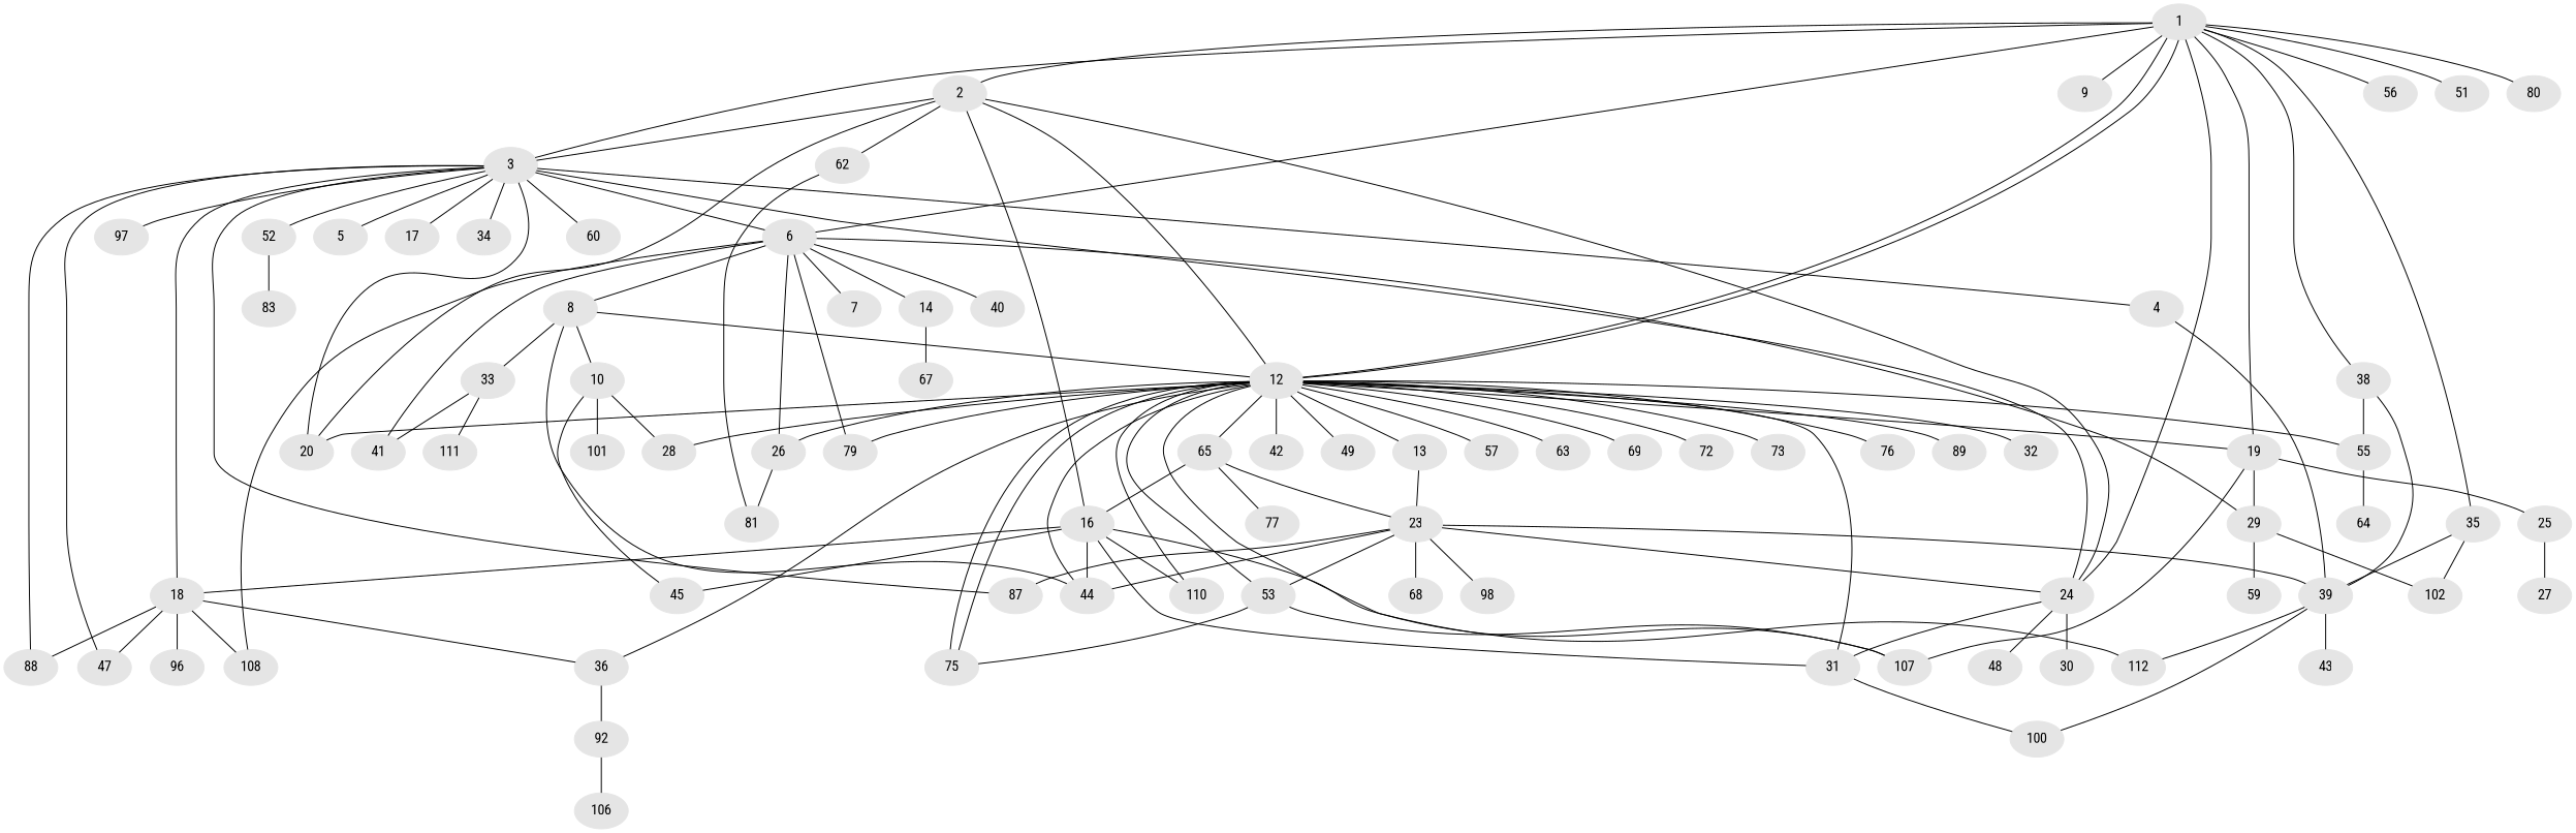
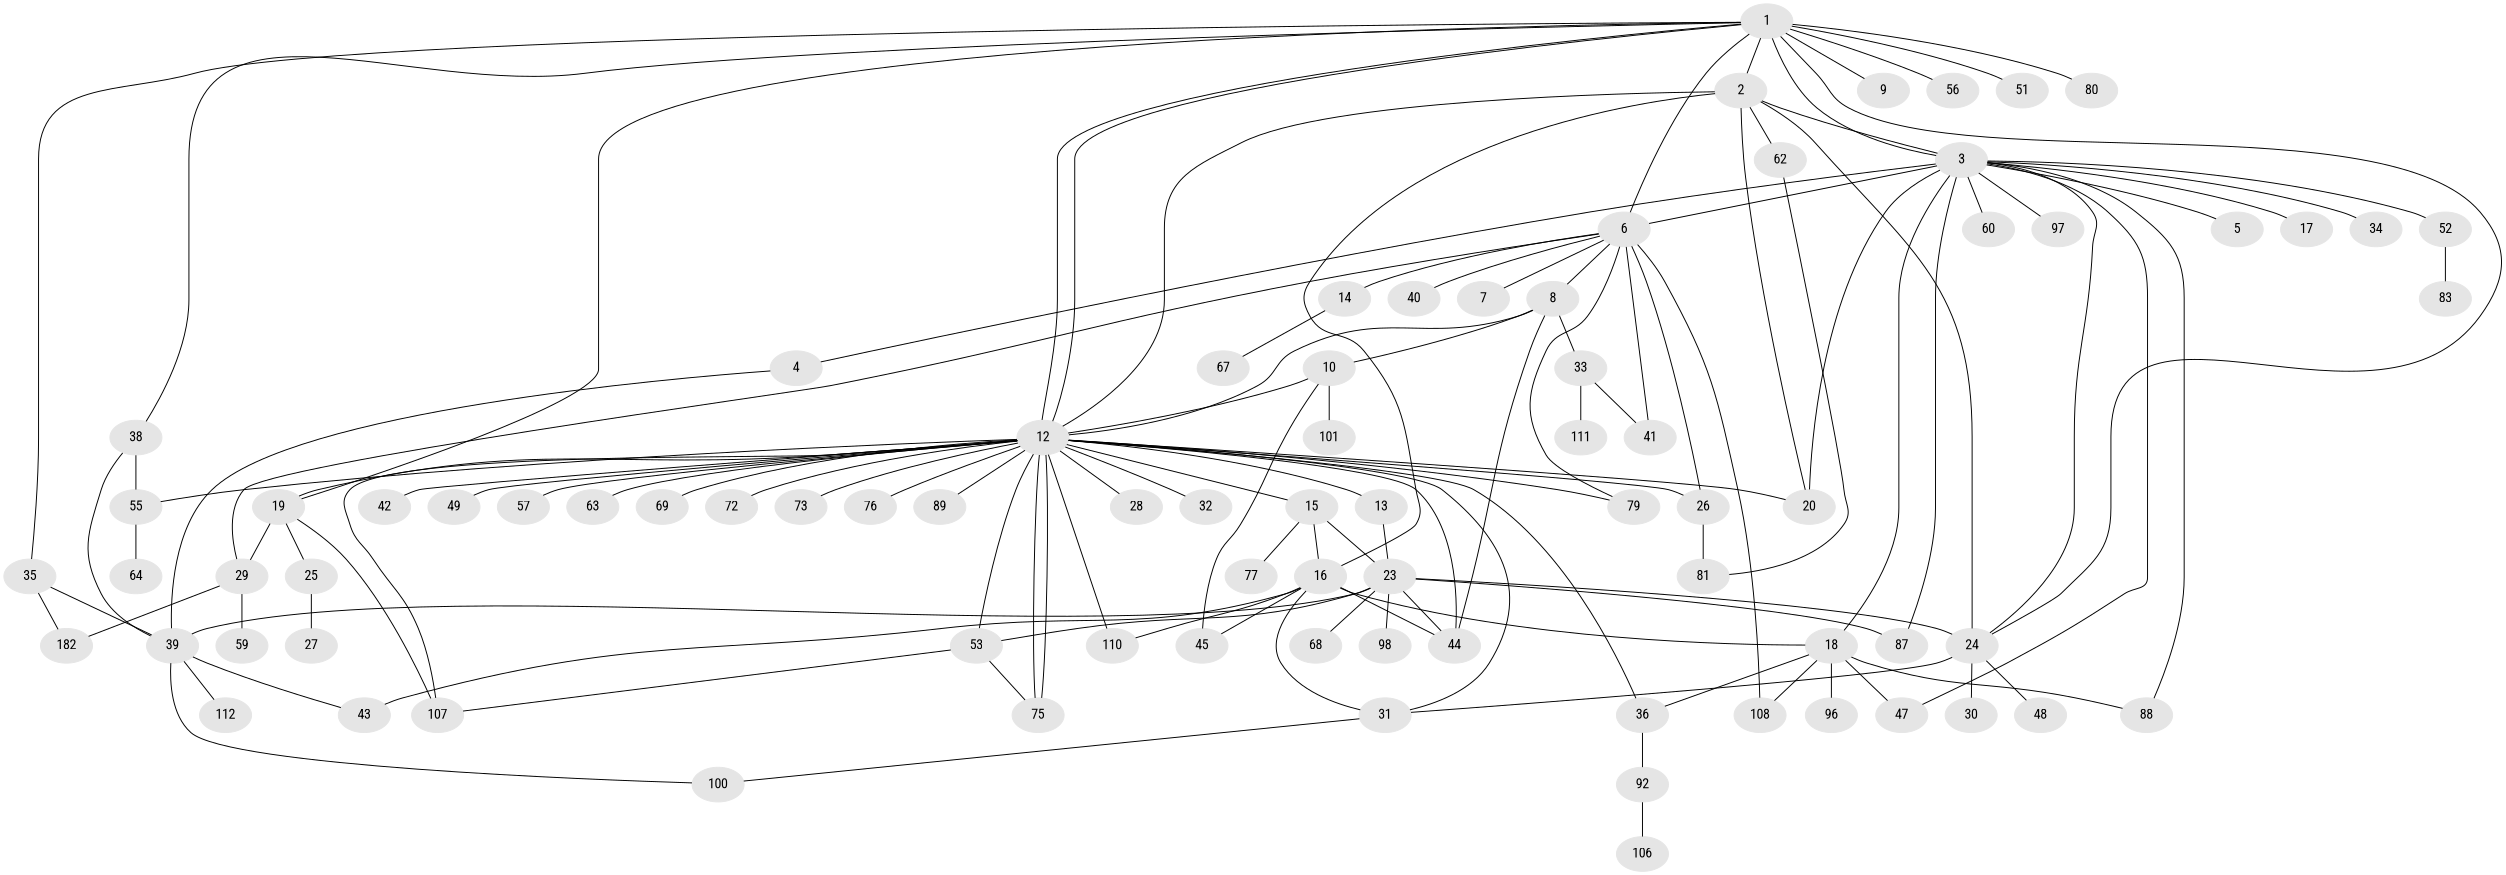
  graph {
    fontname="Roboto Condensed"
    node [color=gray90 fontname="Roboto Condensed" style=filled]
    edge [fontname="Roboto Condensed"]
    1 [super="+11"]
    2 [super="+50"]
    3 [super="+103"]
    6 [super="+22"]
    9
    12 [super="+84"]
    19 [super="+95"]
    24 [super="+65"]
    35 [super="+90"]
    38 [super="+54"]
    56
    n12 [label=51]
    80
    16 [super="+104"]
    20
    62
    4
    5
    17
    18 [super="+21"]
    34
    47
    52 [super="+86"]
    60
    87 [super="+91"]
    88 [super="+105"]
    97
    7
    8
    14 [super="+93"]
    26 [super="+51"]
    29 [super="+74"]
    40
    41
    79
    108
    44 [super="+109"]
    13
-   15 [super="+99" label=65]
+   15 [super="+99"]
    28
    31 [super="+61"]
    32
    36
    42
    49
    53 [super="+58"]
    55 [super="+78"]
    57
    63
    69
    72
    73
    75 [super="+82"]
    76
    89
    107
    110
    25
    30
    48
    39 [super="+46"]
-   102
+   102 [label=182]
    45 [super="+66"]
    43
    81 [super="+94"]
    96
    83
    100
    112
    10 [super="+70"]
    33 [super="+85"]
    67
    59
    101
    111
    23 [super="+37"]
    77
    92
    64
    68
    98
    27
    106
    1 -- 2
    1 -- 3 [weight=2]
    1 -- 6
    1 -- 9
    1 -- 12
    1 -- 12
    1 -- 19
    1 -- 24
    1 -- 35
    1 -- 38
    1 -- 56
    1 -- n12
    1 -- 80
    2 -- 3
    2 -- 12
    2 -- 24
    2 -- 16
    2 -- 20
    2 -- 62
    3 -- 6 [weight=2]
    3 -- 24
    3 -- 20
    3 -- 4
    3 -- 5
    3 -- 17
    3 -- 18
    3 -- 34
    3 -- 47
    3 -- 52
    3 -- 60
    3 -- 87
    3 -- 88
    3 -- 97
    6 -- 7
    6 -- 8
    6 -- 14
    6 -- 26
    6 -- 29
    6 -- 40
    6 -- 41
    6 -- 79
    6 -- 108
    12 -- 19
    12 -- 20
    12 -- 26
    12 -- 79
    12 -- 44
    12 -- 13
    12 -- 15 [weight=2]
    12 -- 28
    12 -- 31
    12 -- 32
    12 -- 36
    12 -- 42
    12 -- 49
    12 -- 53
    12 -- 55
    12 -- 57
    12 -- 63
    12 -- 69
    12 -- 72
    12 -- 73
    12 -- 75 [weight=3]
    12 -- 75
    12 -- 76
    12 -- 89
    12 -- 107
    12 -- 110
    19 -- 29
    19 -- 107
    19 -- 25
    24 -- 31
    24 -- 30
    24 -- 48
    35 -- 39
    35 -- 102
    38 -- 55
    38 -- 39
    16 -- 18
    16 -- 44
    16 -- 31
    16 -- 110
    16 -- 45
-   16 -- 112 [weight=2]
+   16 -- 43 [weight=2]
    62 -- 81
    4 -- 39
    18 -- 47
    18 -- 88
    18 -- 108
    18 -- 36
    18 -- 96
    52 -- 83
    8 -- 12
    8 -- 44
    8 -- 10
    8 -- 33 [weight=2]
    14 -- 67
    26 -- 81
    29 -- 102
    29 -- 59
    13 -- 23
    15 -- 16
    15 -- 23
    15 -- 77
    31 -- 100
    36 -- 92
    53 -- 75
    53 -- 107
    55 -- 64
    25 -- 27
    39 -- 43
    39 -- 100
    39 -- 112
-   10 -- 28
+   10 -- 12
    10 -- 45
    10 -- 101
    33 -- 41
    33 -- 111
    23 -- 24
    23 -- 87
    23 -- 44
    23 -- 53
    23 -- 39
    23 -- 68
    23 -- 98
    92 -- 106
  }
